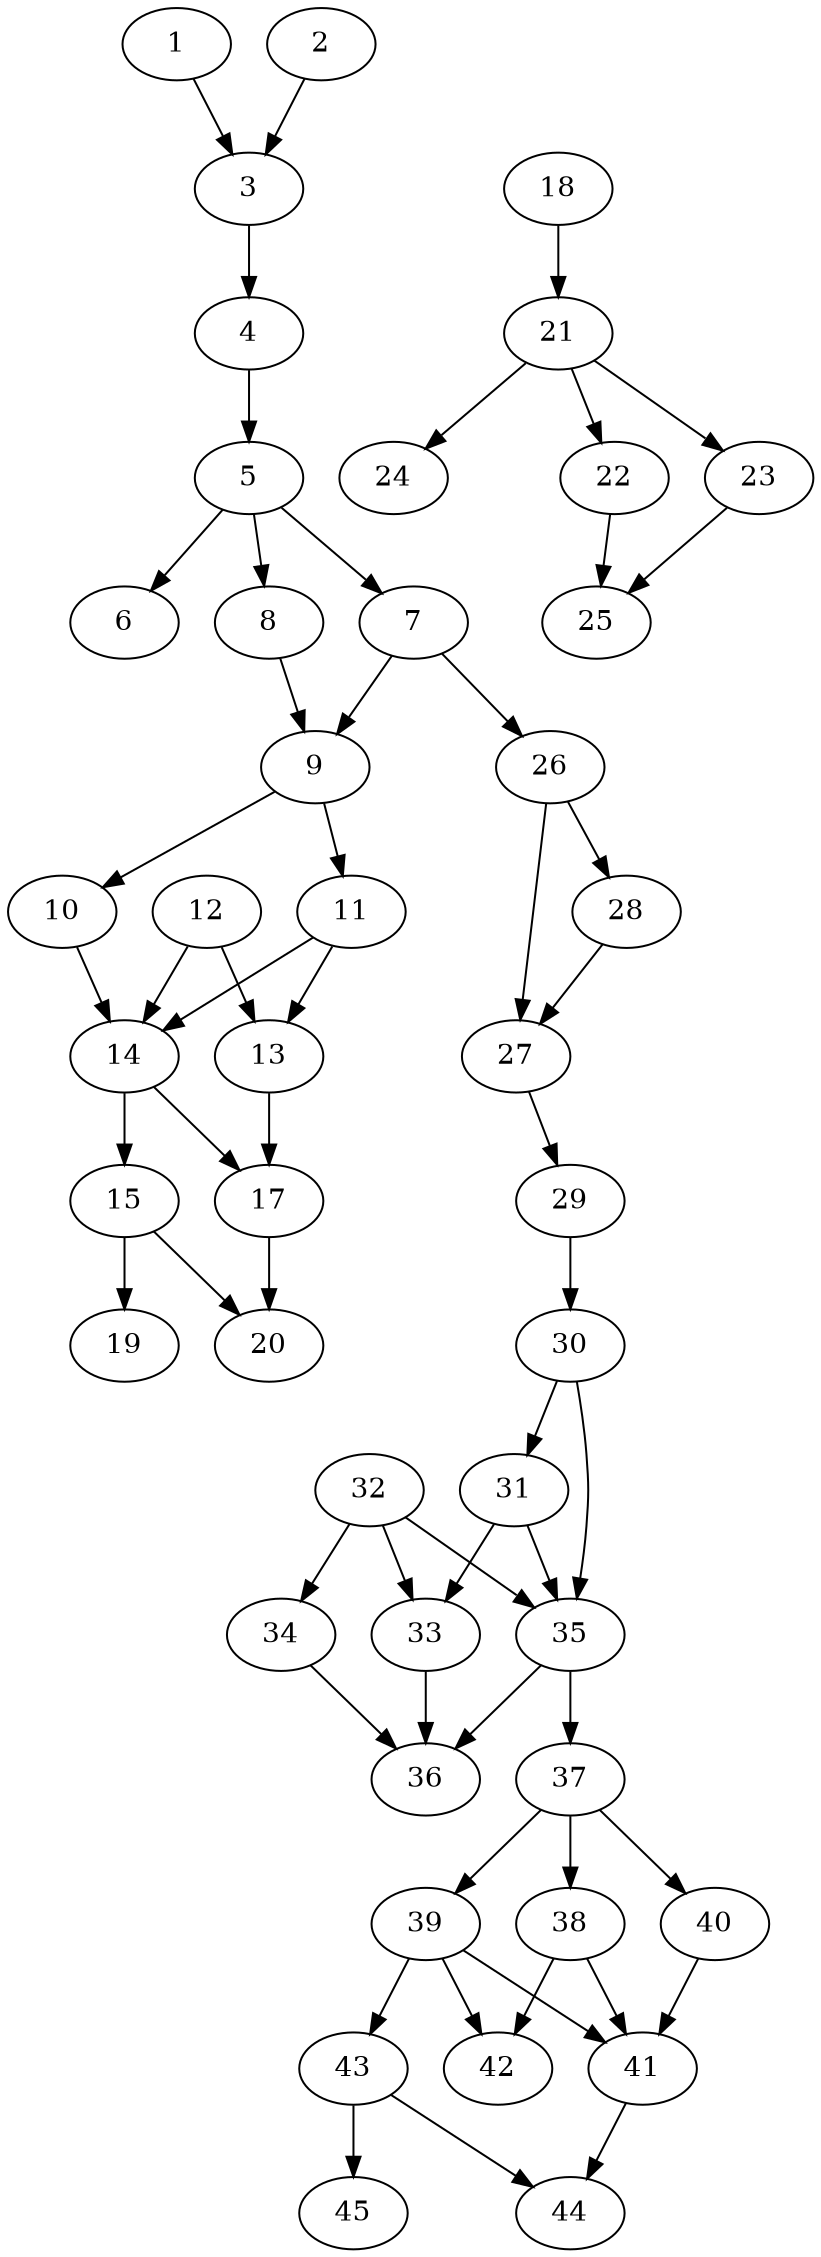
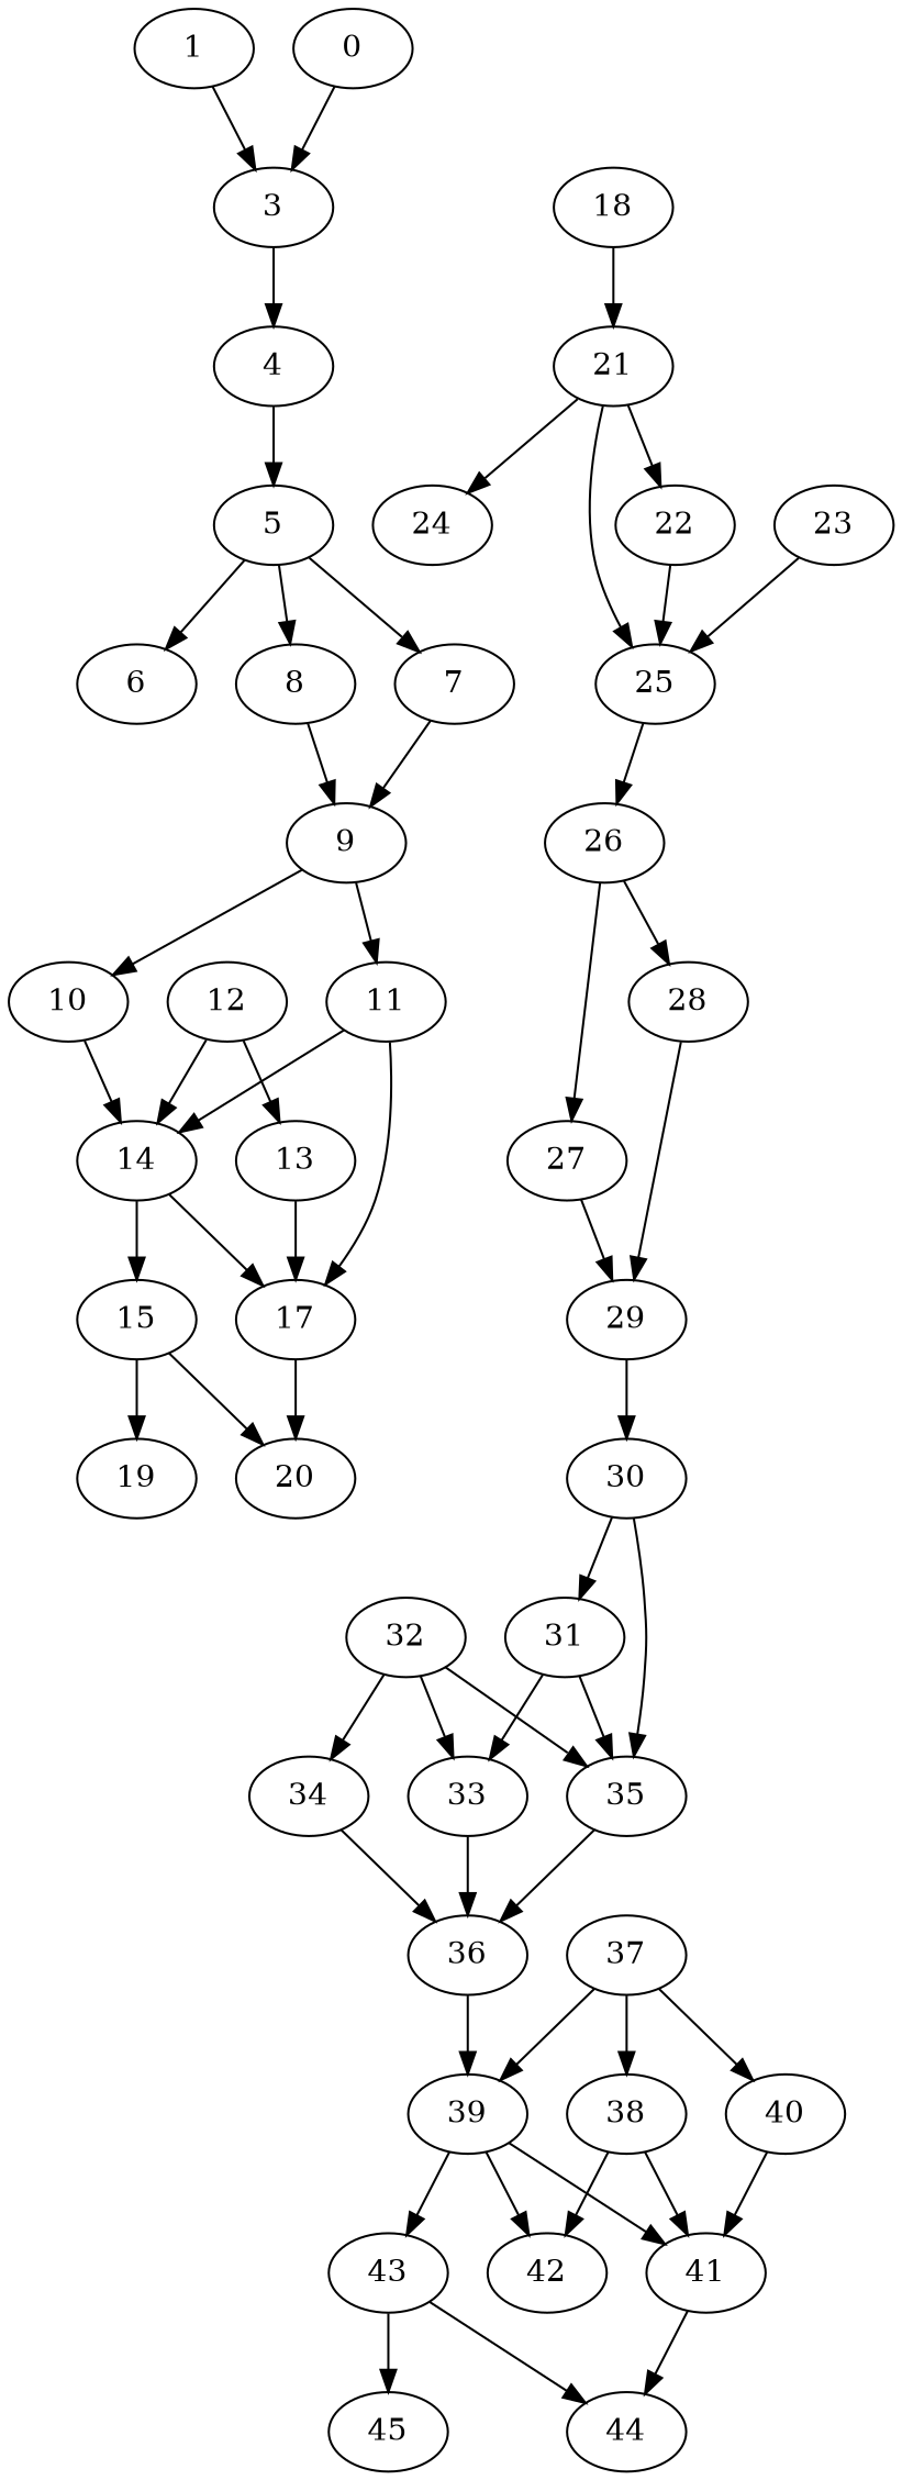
  digraph {
    node [alpha=0.16]
    1 [expect_size=29618176]
    3 [alpha=0.15 expect_size=34711552]
    4 [expect_size=36658176]
    5 [alpha=0.06 expect_size=25636864]
-   2 [alpha=0.06 expect_size=34972672]
+   2 [alpha=0.06 expect_size=34972672 label=0]
    6 [alpha=0.18 expect_size=35363840]
    7 [alpha=0.20 expect_size=38497280]
    8 [alpha=0.02 expect_size=39921664]
    9 [alpha=0.13 expect_size=40426496]
    10 [alpha=0.09 expect_size=15810560]
    11 [expect_size=26413056]
    14 [alpha=0.17 expect_size=17625088]
    13 [alpha=0.02 expect_size=30537728]
    12 [alpha=0.08 expect_size=16256000]
    17 [alpha=0.10 expect_size=18585600]
    15 [alpha=0.15 expect_size=7277568]
    20 [alpha=0.13 expect_size=6839296]
    19 [alpha=0.07 expect_size=22311936]
    18 [expect_size=17648640]
    21 [alpha=0.10 expect_size=29005824]
    22 [alpha=0.19 expect_size=20512768]
    23 [alpha=0.01 expect_size=38903808]
    24 [expect_size=42738688]
    25 [alpha=0.20 expect_size=34892800]
    26 [expect_size=22546432]
    27 [alpha=0.07 expect_size=38506496]
    28 [alpha=0.12 expect_size=14263296]
    29 [alpha=0.12 expect_size=5286912]
    30 [expect_size=22051840]
    31 [alpha=0.10 expect_size=6438912]
    35 [alpha=0.07 expect_size=20601856]
    33 [alpha=0.17 expect_size=28120064]
    32 [alpha=0.08 expect_size=30009344]
    34 [alpha=0.12 expect_size=30240768]
    36 [alpha=0.09 expect_size=19597312]
    37 [alpha=0.17 expect_size=10163200]
    39 [alpha=0.11 expect_size=6080512]
    38 [alpha=0.10 expect_size=25555968]
    40 [alpha=0.12 expect_size=34108416]
    41 [alpha=0.03 expect_size=25834496]
    42 [alpha=0.01 expect_size=49617920]
    43 [alpha=0.13 expect_size=22098944]
    44 [alpha=0.01 expect_size=15759360]
    45 [alpha=0.01 expect_size=42980352]
    1 -> 3
    3 -> 4
    4 -> 5
    5 -> 6
    5 -> 7
    5 -> 8
    2 -> 3
    7 -> 9
    8 -> 9
    9 -> 10
    9 -> 11
    10 -> 14
    11 -> 14
-   11 -> 13
+   11 -> 17
    14 -> 17
    14 -> 15
    13 -> 17
    12 -> 14
    12 -> 13
    17 -> 20
    15 -> 20
    15 -> 19
    18 -> 21
    21 -> 22
-   21 -> 23
+   21 -> 25
    21 -> 24
    22 -> 25
    23 -> 25
-   7 -> 26
+   25 -> 26
    26 -> 27
    26 -> 28
    27 -> 29
-   28 -> 27
+   28 -> 29
    29 -> 30
    30 -> 31
    30 -> 35
    31 -> 35
    31 -> 33
    35 -> 36
-   35 -> 37
    33 -> 36
    32 -> 35
    32 -> 33
    32 -> 34
    34 -> 36
+   36 -> 39
    37 -> 39
    37 -> 38
    37 -> 40
    39 -> 41
    39 -> 42
    39 -> 43
    38 -> 41
    38 -> 42
    40 -> 41
    41 -> 44
    43 -> 44
    43 -> 45
  }
